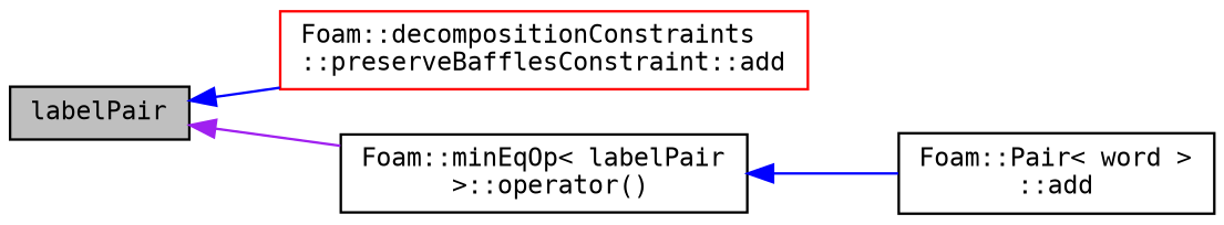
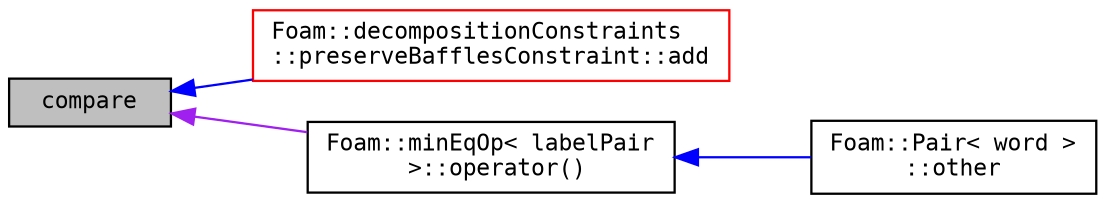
  digraph {
    fontname="DejaVu Sans Mono"
    rankdir=LR
    node [color=black fontname="DejaVu Sans Mono" fontsize=10 shape=record]
    edge [color=blue dir=back fontname="DejaVu Sans Mono" fontsize=10 labelfontname=Helvetica labelfontsize=10 style=solid]
-   n1 [fillcolor=grey75 fontcolor=black height=0.2 label=labelPair style=filled width=0.4]
+   n1 [fillcolor=grey75 fontcolor=black height=0.2 label=compare style=filled width=0.4]
    n2 [color=red height=0.2 label="Foam::decompositionConstraints\l::preserveBafflesConstraint::add" width=0.4]
    n3 [height=0.2 label="Foam::minEqOp\< labelPair\l \>::operator()" width=0.4]
-   n4 [height=0.2 label="Foam::Pair\< word \>\l::add" width=0.4]
+   n4 [height=0.2 label="Foam::Pair\< word \>\l::other" width=0.4]
    n1 -> n2
    n1 -> n3 [color=purple]
    n3 -> n4
  }
